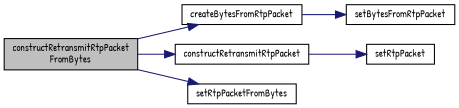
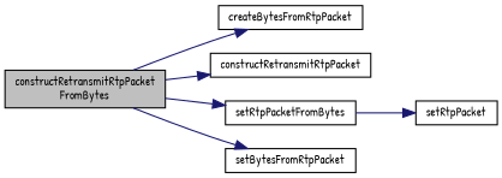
  digraph {
    fontname="Patrick Hand"
    rankdir=LR
    node [color=black fillcolor=white fontname="Patrick Hand" fontsize=10 shape=record style=filled]
    edge [color=midnightblue fontname="Patrick Hand" fontsize=10 labelfontname=Helvetica labelfontsize=10 style=solid]
    n1 [fillcolor=grey75 fontcolor=black height=0.2 label="constructRetransmitRtpPacket\lFromBytes" width=0.4]
    n2 [height=0.2 label=createBytesFromRtpPacket width=0.4]
    n3 [height=0.2 label=constructRetransmitRtpPacket width=0.4]
    n4 [height=0.2 label=setRtpPacketFromBytes width=0.4]
    n5 [height=0.2 label=setBytesFromRtpPacket width=0.4]
    n6 [height=0.2 label=setRtpPacket width=0.4]
    n1 -> n2
    n1 -> n3
    n1 -> n4
-   n2 -> n5
-   n3 -> n6
+   n1 -> n5
+   n4 -> n6
  }
